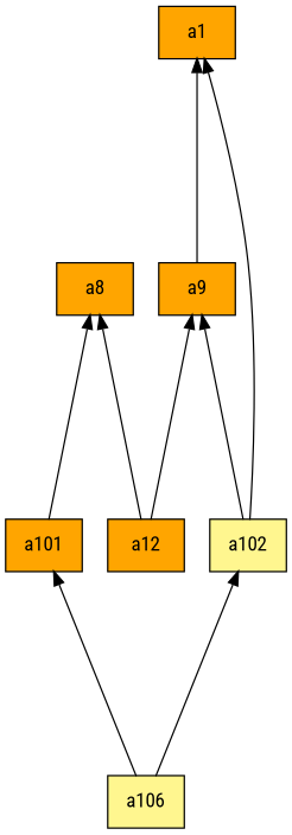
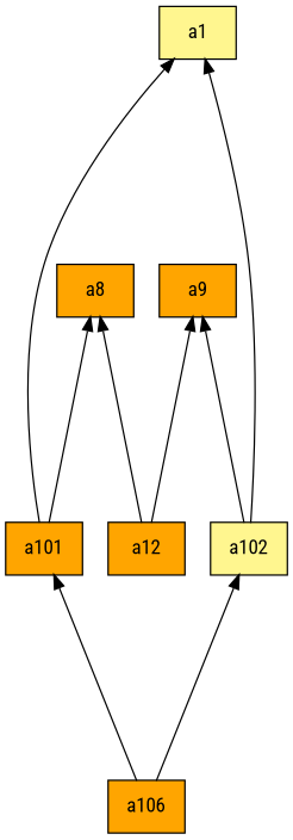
  digraph {
    fontname="Roboto Condensed"
    rankdir=BT
    ranksep=2.0
    node [fillcolor=orange fontname="Roboto Condensed" shape=record style=filled]
    edge [fontname="Roboto Condensed"]
    n1 [fillcolor=khaki1 label="{a102}"]
-   n2 [label="{a1}"]
+   n2 [fillcolor=khaki1 label="{a1}"]
    n3 [label="{a9}"]
-   n4 [fillcolor=khaki1 label="{a106}"]
+   n4 [label="{a106}"]
    n5 [label="{a101}"]
    n6 [label="{a12}"]
    n7 [label="{a8}"]
    n1 -> n2
    n1 -> n3
    n4 -> n1
    n4 -> n5
-   n3 -> n2
+   n5 -> n2
    n5 -> n7
    n6 -> n3
    n6 -> n7
  }
